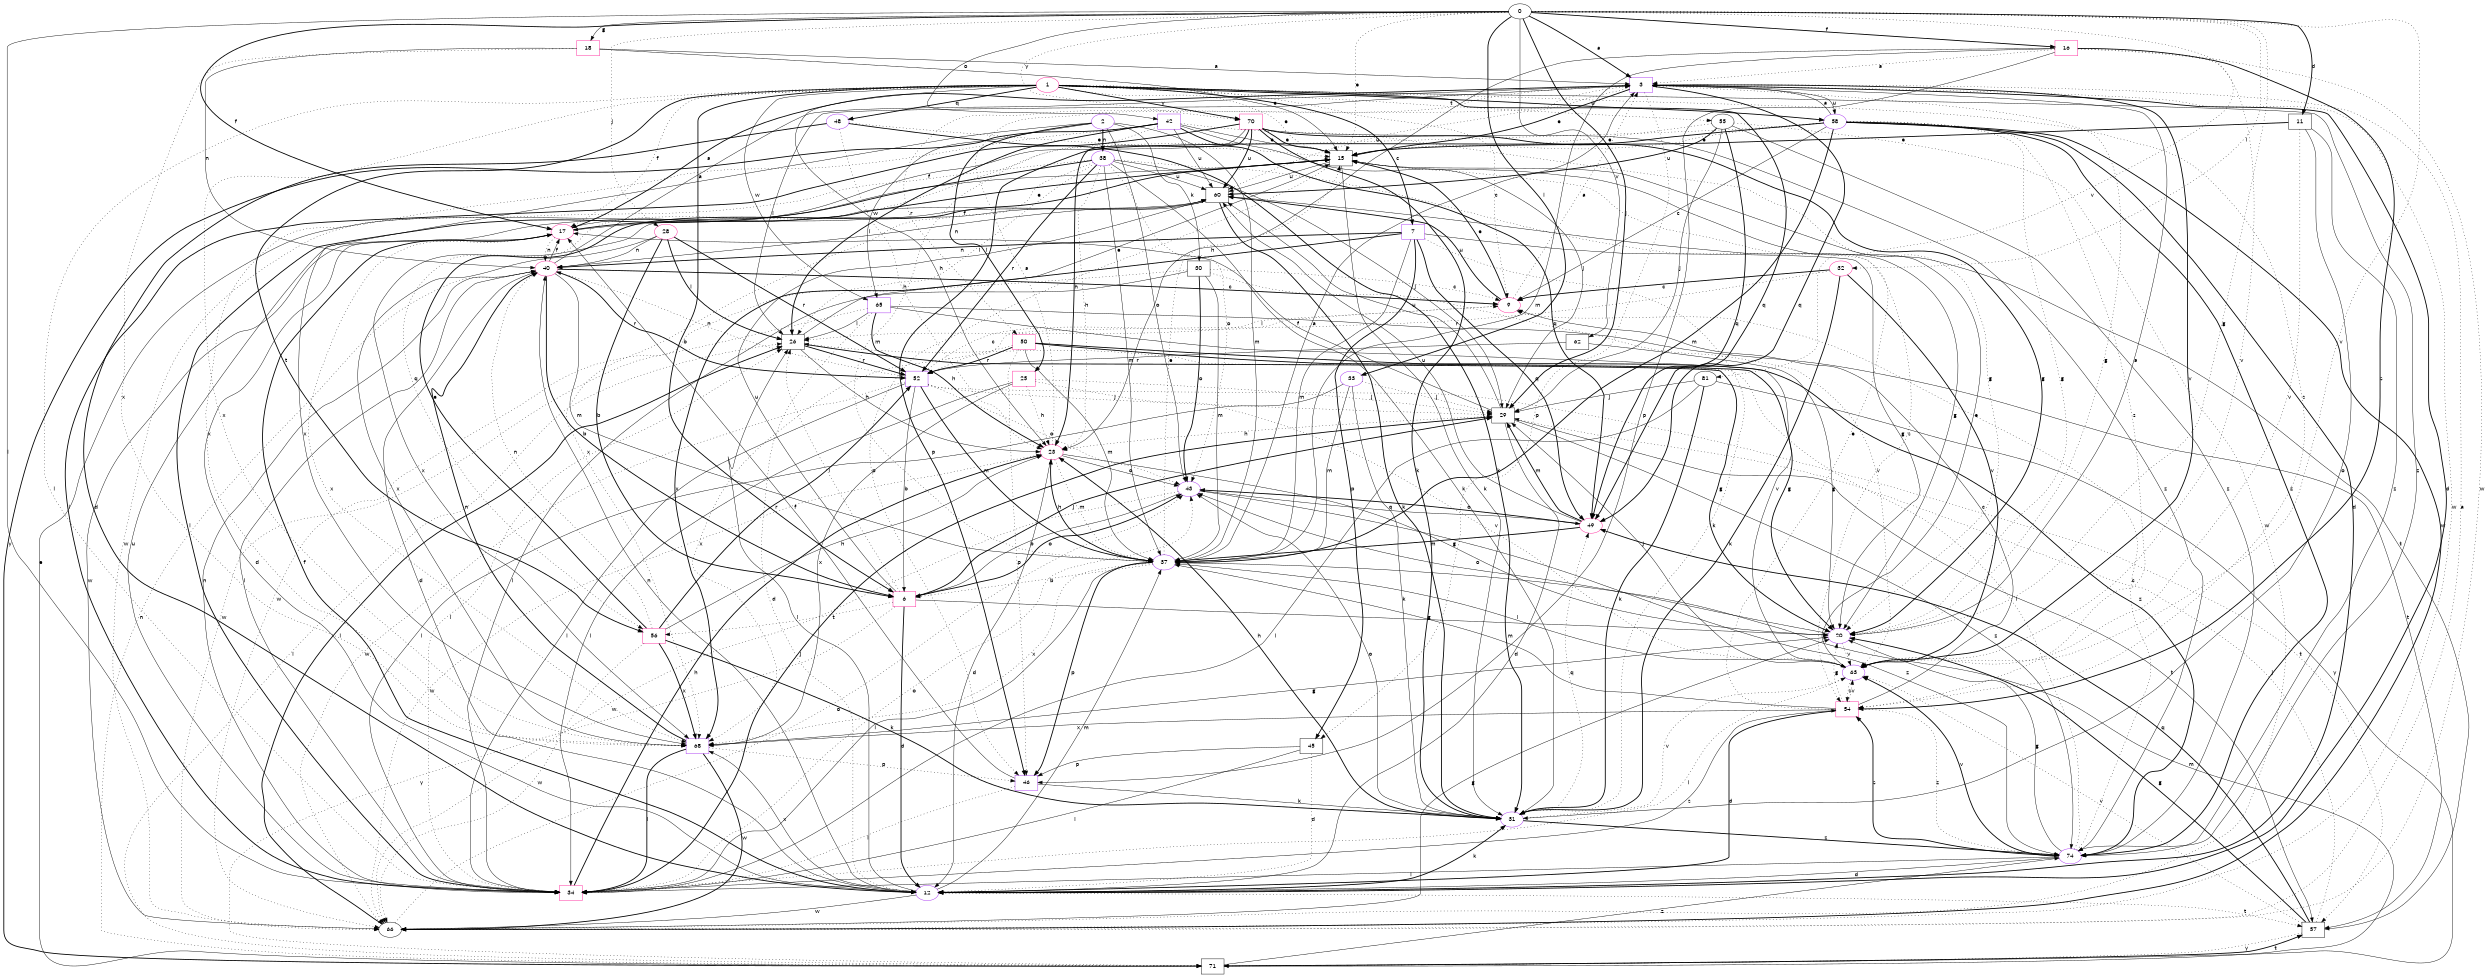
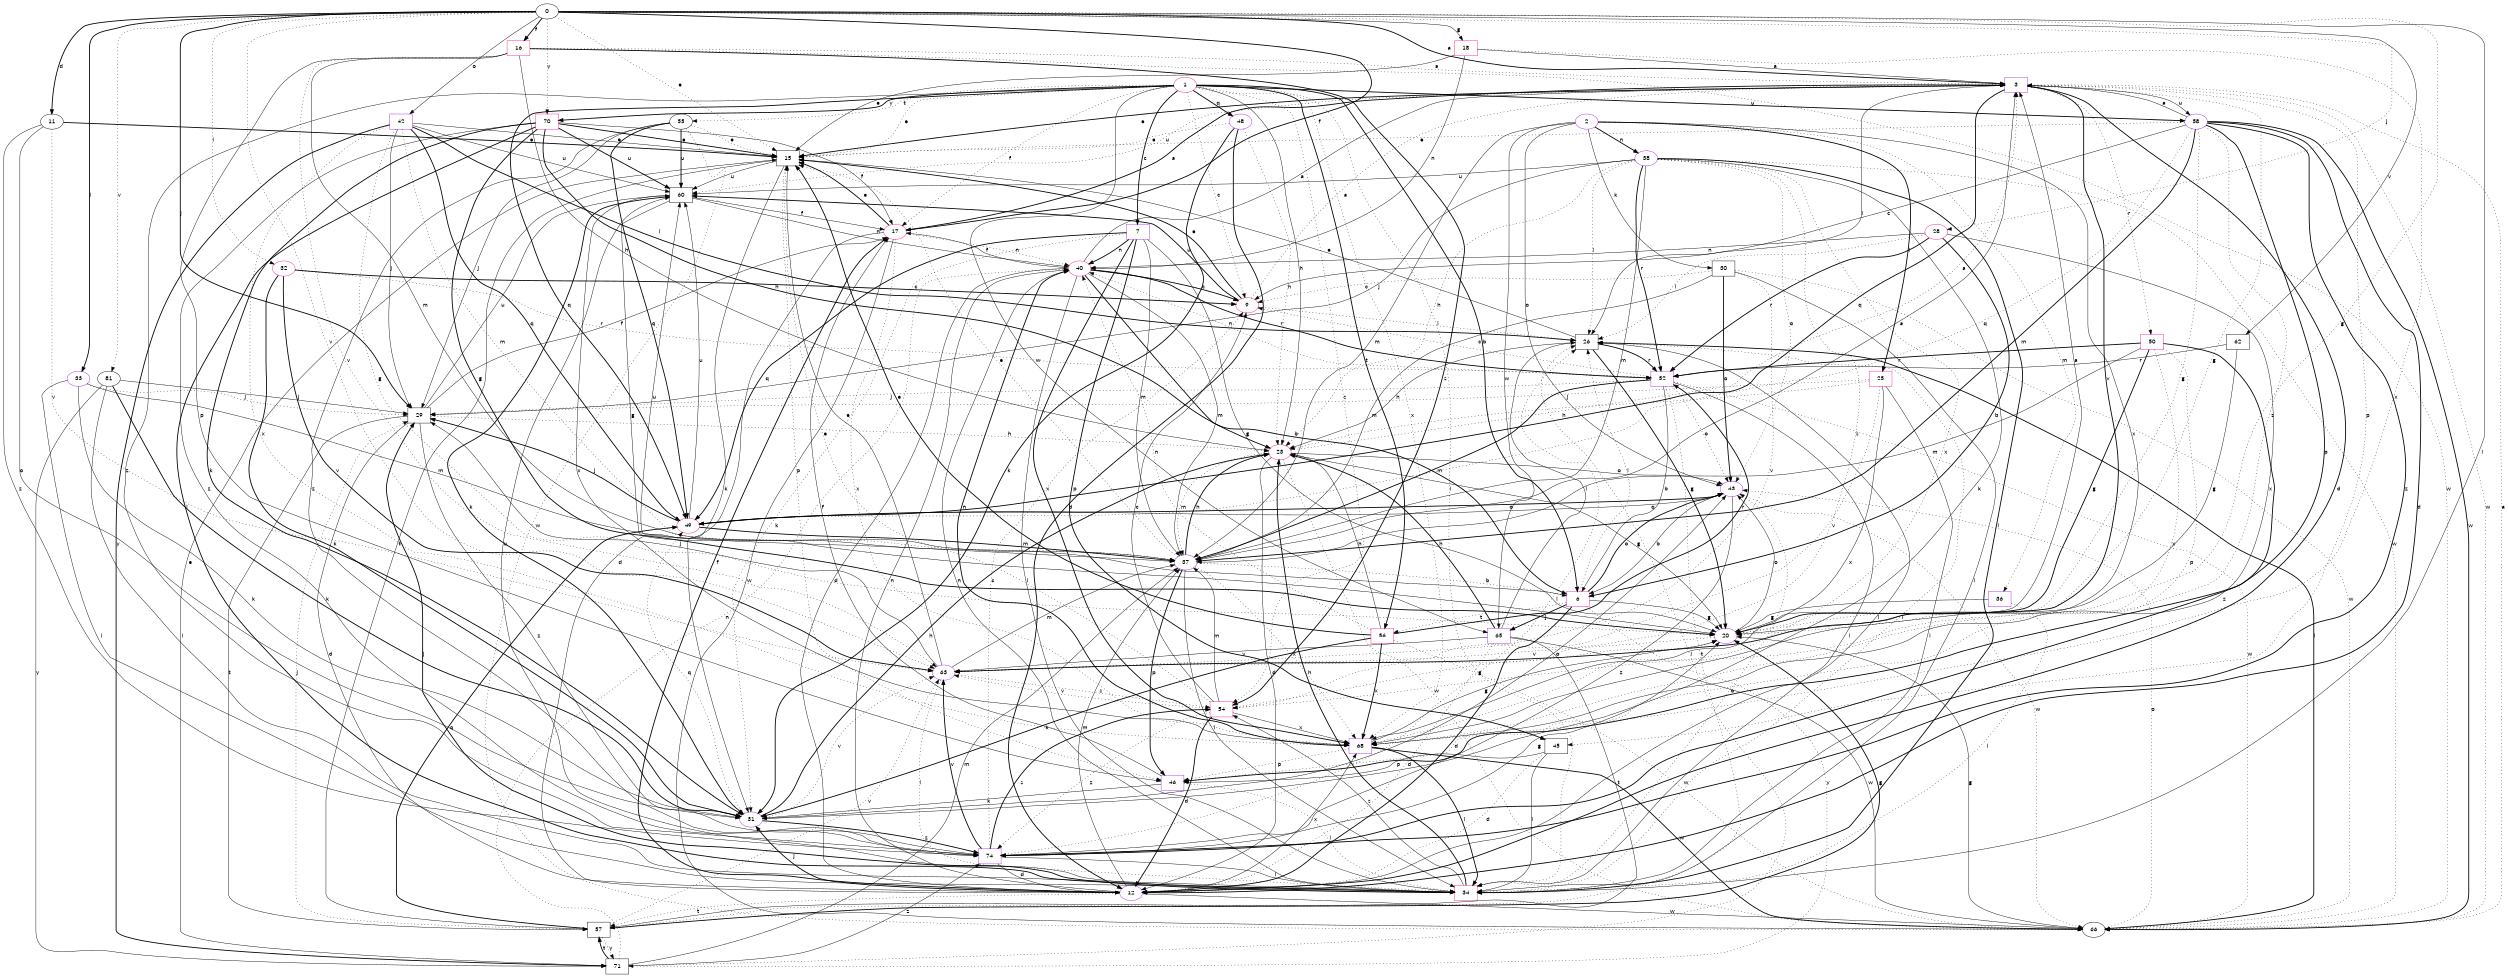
  strict digraph {
    fontname=Lato
    node [color=purple fontname=Lato shape=box]
    edge [fontname=Lato style=solid]
    0 [color=black shape=ellipse]
    3
-   11 [color=black]
+   11 [color=black shape=ellipse]
    15 [color=black]
    16 [color=deeppink]
    17 [color=deeppink shape=ellipse]
    18 [color=deeppink]
    20 [shape=ellipse]
    28 [color=deeppink shape=ellipse]
    29 [color=black]
    32 [color=deeppink shape=ellipse]
    33 [shape=ellipse]
    34 [color=deeppink]
    42
    n15 [color=black label=81 shape=ellipse]
    62 [color=black]
    63 [shape=ellipse]
    70 [color=deeppink]
    49 [color=deeppink shape=ellipse]
    58 [shape=ellipse]
    12 [shape=ellipse]
    26 [color=black]
    45 [color=black]
    50 [color=deeppink]
    60 [color=black]
    66 [color=black shape=ellipse]
-   74 [shape=ellipse]
+   74
    31 [shape=ellipse]
    57 [color=black]
    46
    23 [color=deeppink shape=ellipse]
    54 [color=deeppink]
    37 [shape=ellipse]
    68
    40 [color=deeppink shape=ellipse]
    43 [shape=ellipse]
    6 [color=deeppink]
    52
    9 [color=deeppink shape=ellipse]
    71 [color=black]
    1 [color=deeppink shape=ellipse]
    7
    48 [shape=ellipse]
    55 [color=black shape=ellipse]
    56 [color=deeppink]
    65
    2 [shape=ellipse]
    25 [color=deeppink]
    30 [color=black]
+   36
    38 [shape=ellipse]
    0 -> 3 [label=a style=bold]
    0 -> 11 [label=d style=bold]
    0 -> 15 [label=e style=dotted]
    0 -> 16 [label=f style=bold]
    0 -> 17 [label=f style=bold]
    0 -> 18 [label=g]
    0 -> 20 [label=g style=dotted]
    0 -> 28 [label=j style=dotted]
    0 -> 29 [label=j style=bold]
    0 -> 32 [label=l style=dotted]
    0 -> 33 [label=l style=bold]
    0 -> 34 [label=l]
    0 -> 42 [label=o]
    0 -> n15 [label=v style=dotted]
    0 -> 62 [label=v]
    0 -> 63 [label=v style=dotted]
    0 -> 70 [label=y style=dotted]
    3 -> 15 [label=e style=bold]
    3 -> 20 [label=g style=dotted]
    3 -> 63 [label=v style=bold]
    3 -> 49 [label=q style=bold]
    3 -> 58 [label=u]
    3 -> 12 [label=d style=bold]
    3 -> 26 [label=i]
    3 -> 45 [label=p style=dotted]
    3 -> 50 [label=r style=dotted]
    3 -> 60 [label=u style=dotted]
    3 -> 66 [label=w style=dotted]
    11 -> 15 [label=e style=bold]
    11 -> 63 [label=v style=dotted]
    11 -> 74 [label=z]
    11 -> 31 [label=o]
    15 -> 60 [label=u]
    15 -> 31 [label=k]
    15 -> 57 [label=t]
    15 -> 46 [label=p style=dotted]
    16 -> 3 [label=a style=dotted]
    16 -> 63 [label=v style=dotted]
    16 -> 66 [label=w style=dotted]
    16 -> 46 [label=p]
    16 -> 23 [label=h]
    16 -> 54 [label=s style=bold]
    16 -> 37 [label=m]
    17 -> 3 [label=a style=bold]
    17 -> 15 [label=e style=bold]
    17 -> 12 [label=d]
    17 -> 66 [label=w]
    17 -> 68 [label=x style=dotted]
    17 -> 40 [label=n style=dotted]
    18 -> 3 [label=a]
    18 -> 15 [label=e]
    18 -> 68 [label=x style=dotted]
    18 -> 40 [label=n]
    20 -> 3 [label=a]
    20 -> 63 [label=v style=dotted]
    20 -> 43 [label=o]
-   28 -> 26 [label=i style=bold]
+   28 -> 26 [label=i style=dotted]
    28 -> 68 [label=x]
    28 -> 40 [label=n]
    28 -> 6 [label=b style=bold]
    28 -> 52 [label=r style=bold]
    29 -> 17 [label=f]
    29 -> 12 [label=d]
    29 -> 60 [label=u]
    29 -> 74 [label=z]
    29 -> 57 [label=t]
    29 -> 23 [label=h style=dotted]
    32 -> 63 [label=v style=bold]
    32 -> 31 [label=k style=bold]
    32 -> 52 [label=r style=dotted]
    32 -> 9 [label=c style=bold]
    33 -> 29 [label=j style=dotted]
    33 -> 34 [label=l]
    33 -> 31 [label=k]
    33 -> 37 [label=m]
    34 -> 29 [label=j style=bold]
    34 -> 26 [label=i style=dotted]
    34 -> 60 [label=u]
    34 -> 23 [label=h style=bold]
    34 -> 54 [label=s]
    34 -> 40 [label=n]
    34 -> 43 [label=o style=dotted]
    42 -> 15 [label=e]
    42 -> 20 [label=g style=dotted]
    42 -> 29 [label=j]
    42 -> 49 [label=q style=bold]
    42 -> 26 [label=i style=bold]
    42 -> 60 [label=u]
    42 -> 37 [label=m style=dotted]
    42 -> 68 [label=x style=dotted]
    42 -> 71 [label=y style=bold]
    n15 -> 29 [label=j]
    n15 -> 34 [label=l]
    n15 -> 31 [label=k style=bold]
    n15 -> 71 [label=y]
    62 -> 20 [label=g]
    62 -> 52 [label=r]
    63 -> 15 [label=e]
    63 -> 29 [label=j]
    63 -> 34 [label=l style=dotted]
    63 -> 54 [label=s style=dotted]
-   63 -> 37 [label=l]
+   63 -> 37 [label=m]
    70 -> 15 [label=e style=bold]
    70 -> 17 [label=f]
    70 -> 20 [label=g style=bold]
    70 -> 34 [label=l style=bold]
    70 -> 60 [label=u style=bold]
    70 -> 74 [label=z]
    70 -> 31 [label=k style=bold]
    70 -> 23 [label=h style=bold]
-   49 -> 29 [label=m style=bold]
+   49 -> 29 [label=j style=bold]
    49 -> 60 [label=u]
    49 -> 37 [label=m style=bold]
    49 -> 43 [label=o style=bold]
    58 -> 3 [label=a]
    58 -> 15 [label=e style=dotted]
    58 -> 20 [label=g style=dotted]
-   58 -> 56 [label=q style=dotted]
+   58 -> 49 [label=q style=dotted]
    58 -> 12 [label=d style=bold]
    58 -> 66 [label=w style=bold]
    58 -> 74 [label=z style=bold]
    58 -> 46 [label=p style=bold]
    58 -> 54 [label=s style=dotted]
    58 -> 37 [label=m style=bold]
    58 -> 9 [label=c]
    12 -> 17 [label=f style=bold]
    12 -> 26 [label=i]
    12 -> 66 [label=w]
-   12 -> 31 [label=k style=bold]
+   12 -> 31 [label=j style=bold]
    12 -> 57 [label=t style=dotted]
    12 -> 37 [label=m]
    12 -> 68 [label=x]
    12 -> 40 [label=n]
    26 -> 15 [label=e]
    26 -> 20 [label=g style=bold]
    26 -> 23 [label=h]
    26 -> 52 [label=r style=bold]
    45 -> 34 [label=l]
    45 -> 12 [label=d style=dotted]
    45 -> 46 [label=p]
    50 -> 20 [label=g style=bold]
    50 -> 74 [label=z style=bold]
    50 -> 46 [label=p style=dotted]
    50 -> 37 [label=m]
    50 -> 68 [label=x style=dotted]
    50 -> 52 [label=r style=bold]
    60 -> 17 [label=f]
    60 -> 20 [label=g]
    60 -> 31 [label=k style=bold]
    60 -> 68 [label=x]
    60 -> 40 [label=n]
    66 -> 3 [label=a style=dotted]
    66 -> 20 [label=g]
    66 -> 26 [label=i style=bold]
    66 -> 43 [label=o style=dotted]
    74 -> 20 [label=g]
    74 -> 34 [label=l]
    74 -> 63 [label=v style=bold]
    74 -> 12 [label=d]
    74 -> 26 [label=i style=dotted]
    74 -> 54 [label=s style=bold]
    74 -> 9 [label=c style=dotted]
    31 -> 63 [label=v style=dotted]
    31 -> 49 [label=q style=dotted]
    31 -> 74 [label=z style=bold]
    31 -> 23 [label=h style=bold]
    31 -> 43 [label=o]
    57 -> 20 [label=g style=bold]
    57 -> 29 [label=j style=dotted]
    57 -> 63 [label=v style=dotted]
    57 -> 49 [label=q style=bold]
    57 -> 71 [label=y style=dotted]
    46 -> 17 [label=f]
    46 -> 34 [label=l style=dotted]
    46 -> 31 [label=k]
    23 -> 3 [label=a style=dotted]
    23 -> 20 [label=g]
    23 -> 12 [label=d]
    23 -> 66 [label=w style=dotted]
    23 -> 37 [label=m style=dotted]
    23 -> 43 [label=o]
    54 -> 15 [label=e style=dotted]
    54 -> 20 [label=g style=dotted]
    54 -> 63 [label=v style=dotted]
    54 -> 12 [label=d style=bold]
    54 -> 74 [label=z style=dotted]
    54 -> 37 [label=m]
    54 -> 68 [label=x]
    54 -> 9 [label=c]
    37 -> 3 [label=a]
    37 -> 15 [label=e style=dotted]
    37 -> 34 [label=l]
    37 -> 46 [label=p style=bold]
    37 -> 23 [label=h style=bold]
    37 -> 68 [label=x style=dotted]
    37 -> 6 [label=b style=dotted]
    68 -> 20 [label=g]
    68 -> 34 [label=l style=bold]
    68 -> 66 [label=w style=bold]
    68 -> 46 [label=p style=dotted]
    68 -> 40 [label=n style=bold]
    40 -> 3 [label=a]
    40 -> 17 [label=f]
    40 -> 34 [label=l]
    40 -> 12 [label=d]
    40 -> 37 [label=m]
    40 -> 6 [label=b style=bold]
    40 -> 52 [label=r style=bold]
    40 -> 9 [label=c style=bold]
    43 -> 49 [label=q]
    43 -> 66 [label=w style=dotted]
    43 -> 74 [label=z]
    43 -> 6 [label=b]
    6 -> 20 [label=g]
-   6 -> 29 [label=j style=bold]
+   6 -> 65 [label=j style=bold]
    6 -> 12 [label=d style=bold]
    6 -> 26 [label=i style=dotted]
    6 -> 60 [label=u]
    6 -> 43 [label=o style=bold]
    6 -> 71 [label=y style=dotted]
    6 -> 56 [label=t style=dotted]
    52 -> 29 [label=j style=dotted]
    52 -> 34 [label=l]
    52 -> 66 [label=w style=dotted]
    52 -> 57 [label=t style=dotted]
    52 -> 37 [label=m style=bold]
    52 -> 40 [label=n style=dotted]
    52 -> 43 [label=o style=dotted]
    52 -> 6 [label=b]
    52 -> 9 [label=c style=dotted]
    9 -> 3 [label=a style=dotted]
    9 -> 15 [label=e style=bold]
    9 -> 26 [label=i style=dotted]
    9 -> 60 [label=u style=bold]
    71 -> 15 [label=e]
    71 -> 26 [label=i style=dotted]
    71 -> 74 [label=z]
    71 -> 57 [label=t style=bold]
    71 -> 37 [label=m]
    71 -> 40 [label=n style=dotted]
    1 -> 15 [label=e style=dotted]
    1 -> 17 [label=f style=dotted]
    1 -> 34 [label=l style=dotted]
    1 -> 70 [label=y style=bold]
    1 -> 49 [label=q style=bold]
    1 -> 58 [label=u style=bold]
    1 -> 74 [label=z]
    1 -> 23 [label=h]
    1 -> 54 [label=s style=dotted]
    1 -> 68 [label=x style=dotted]
    1 -> 6 [label=b style=bold]
    1 -> 9 [label=c style=dotted]
    1 -> 7 [label=c style=bold]
    1 -> 48 [label=q style=bold]
    1 -> 55 [label=t style=dotted]
    1 -> 56 [label=t style=bold]
    1 -> 65 [label=w]
    7 -> 20 [label=g]
    7 -> 49 [label=q style=bold]
    7 -> 45 [label=p style=bold]
    7 -> 31 [label=k style=dotted]
    7 -> 37 [label=m]
    7 -> 68 [label=x style=bold]
    7 -> 40 [label=n style=bold]
    48 -> 15 [label=e style=dotted]
    48 -> 12 [label=d style=bold]
    48 -> 31 [label=k style=bold]
    48 -> 23 [label=h style=dotted]
    55 -> 15 [label=e style=dotted]
    55 -> 29 [label=j]
    55 -> 49 [label=q style=bold]
    55 -> 60 [label=u style=bold]
    55 -> 66 [label=w style=dotted]
    55 -> 74 [label=z]
    56 -> 15 [label=e style=bold]
    56 -> 66 [label=w style=dotted]
    56 -> 31 [label=k style=bold]
    56 -> 23 [label=h]
    56 -> 68 [label=x style=bold]
    56 -> 40 [label=n style=dotted]
    56 -> 52 [label=r style=bold]
    65 -> 63 [label=v]
    65 -> 12 [label=d style=dotted]
    65 -> 26 [label=i]
-   65 -> 66 [label=w style=dotted]
+   65 -> 66 [label=w]
    65 -> 57 [label=t]
    65 -> 23 [label=h style=bold]
    2 -> 37 [label=m]
    2 -> 68 [label=x]
    2 -> 43 [label=o]
    2 -> 65 [label=w]
    2 -> 25 [label=i style=bold]
    2 -> 30 [label=k]
+   2 -> 36 [label=m style=dotted]
    2 -> 38 [label=n style=bold]
    25 -> 29 [label=j style=dotted]
    25 -> 34 [label=l]
    25 -> 63 [label=v style=dotted]
    25 -> 23 [label=h style=dotted]
    25 -> 68 [label=x]
    30 -> 34 [label=l]
    30 -> 63 [label=v style=dotted]
    30 -> 66 [label=w style=dotted]
    30 -> 37 [label=m]
    30 -> 43 [label=o style=bold]
    30 -> 9 [label=c style=dotted]
+   36 -> 20 [label=g]
+   36 -> 34 [label=l style=dotted]
    38 -> 29 [label=j]
    38 -> 34 [label=l style=bold]
    38 -> 26 [label=i style=dotted]
    38 -> 60 [label=u]
    38 -> 66 [label=w style=dotted]
    38 -> 31 [label=k]
    38 -> 23 [label=h style=dotted]
    38 -> 54 [label=s style=dotted]
    38 -> 37 [label=m]
    38 -> 68 [label=x style=dotted]
    38 -> 43 [label=o style=dotted]
    38 -> 52 [label=r style=bold]
  }
